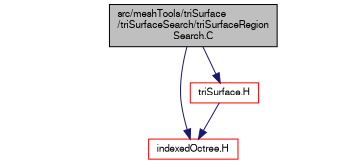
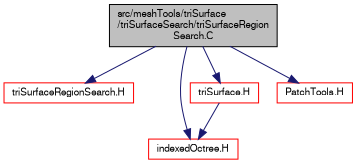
  digraph {
    node [color=red fontname=FreeSans fontsize=10 shape=record]
    edge [color=midnightblue fontname=FreeSans fontsize=10 labelfontname=FreeSans labelfontsize=10 style=solid]
    n1 [color=black fillcolor=grey75 fontcolor=black height=0.2 label="src/meshTools/triSurface\l/triSurfaceSearch/triSurfaceRegion\lSearch.C" style=filled width=0.4]
+   n2 [height=0.2 label="triSurfaceRegionSearch.H" width=0.4]
    n3 [height=0.2 label="indexedOctree.H" width=0.4]
    n4 [height=0.2 label="triSurface.H" width=0.4]
+   n5 [height=0.2 label="PatchTools.H" width=0.4]
+   n1 -> n2
    n1 -> n3
    n1 -> n4
+   n1 -> n5
    n4 -> n3
  }
